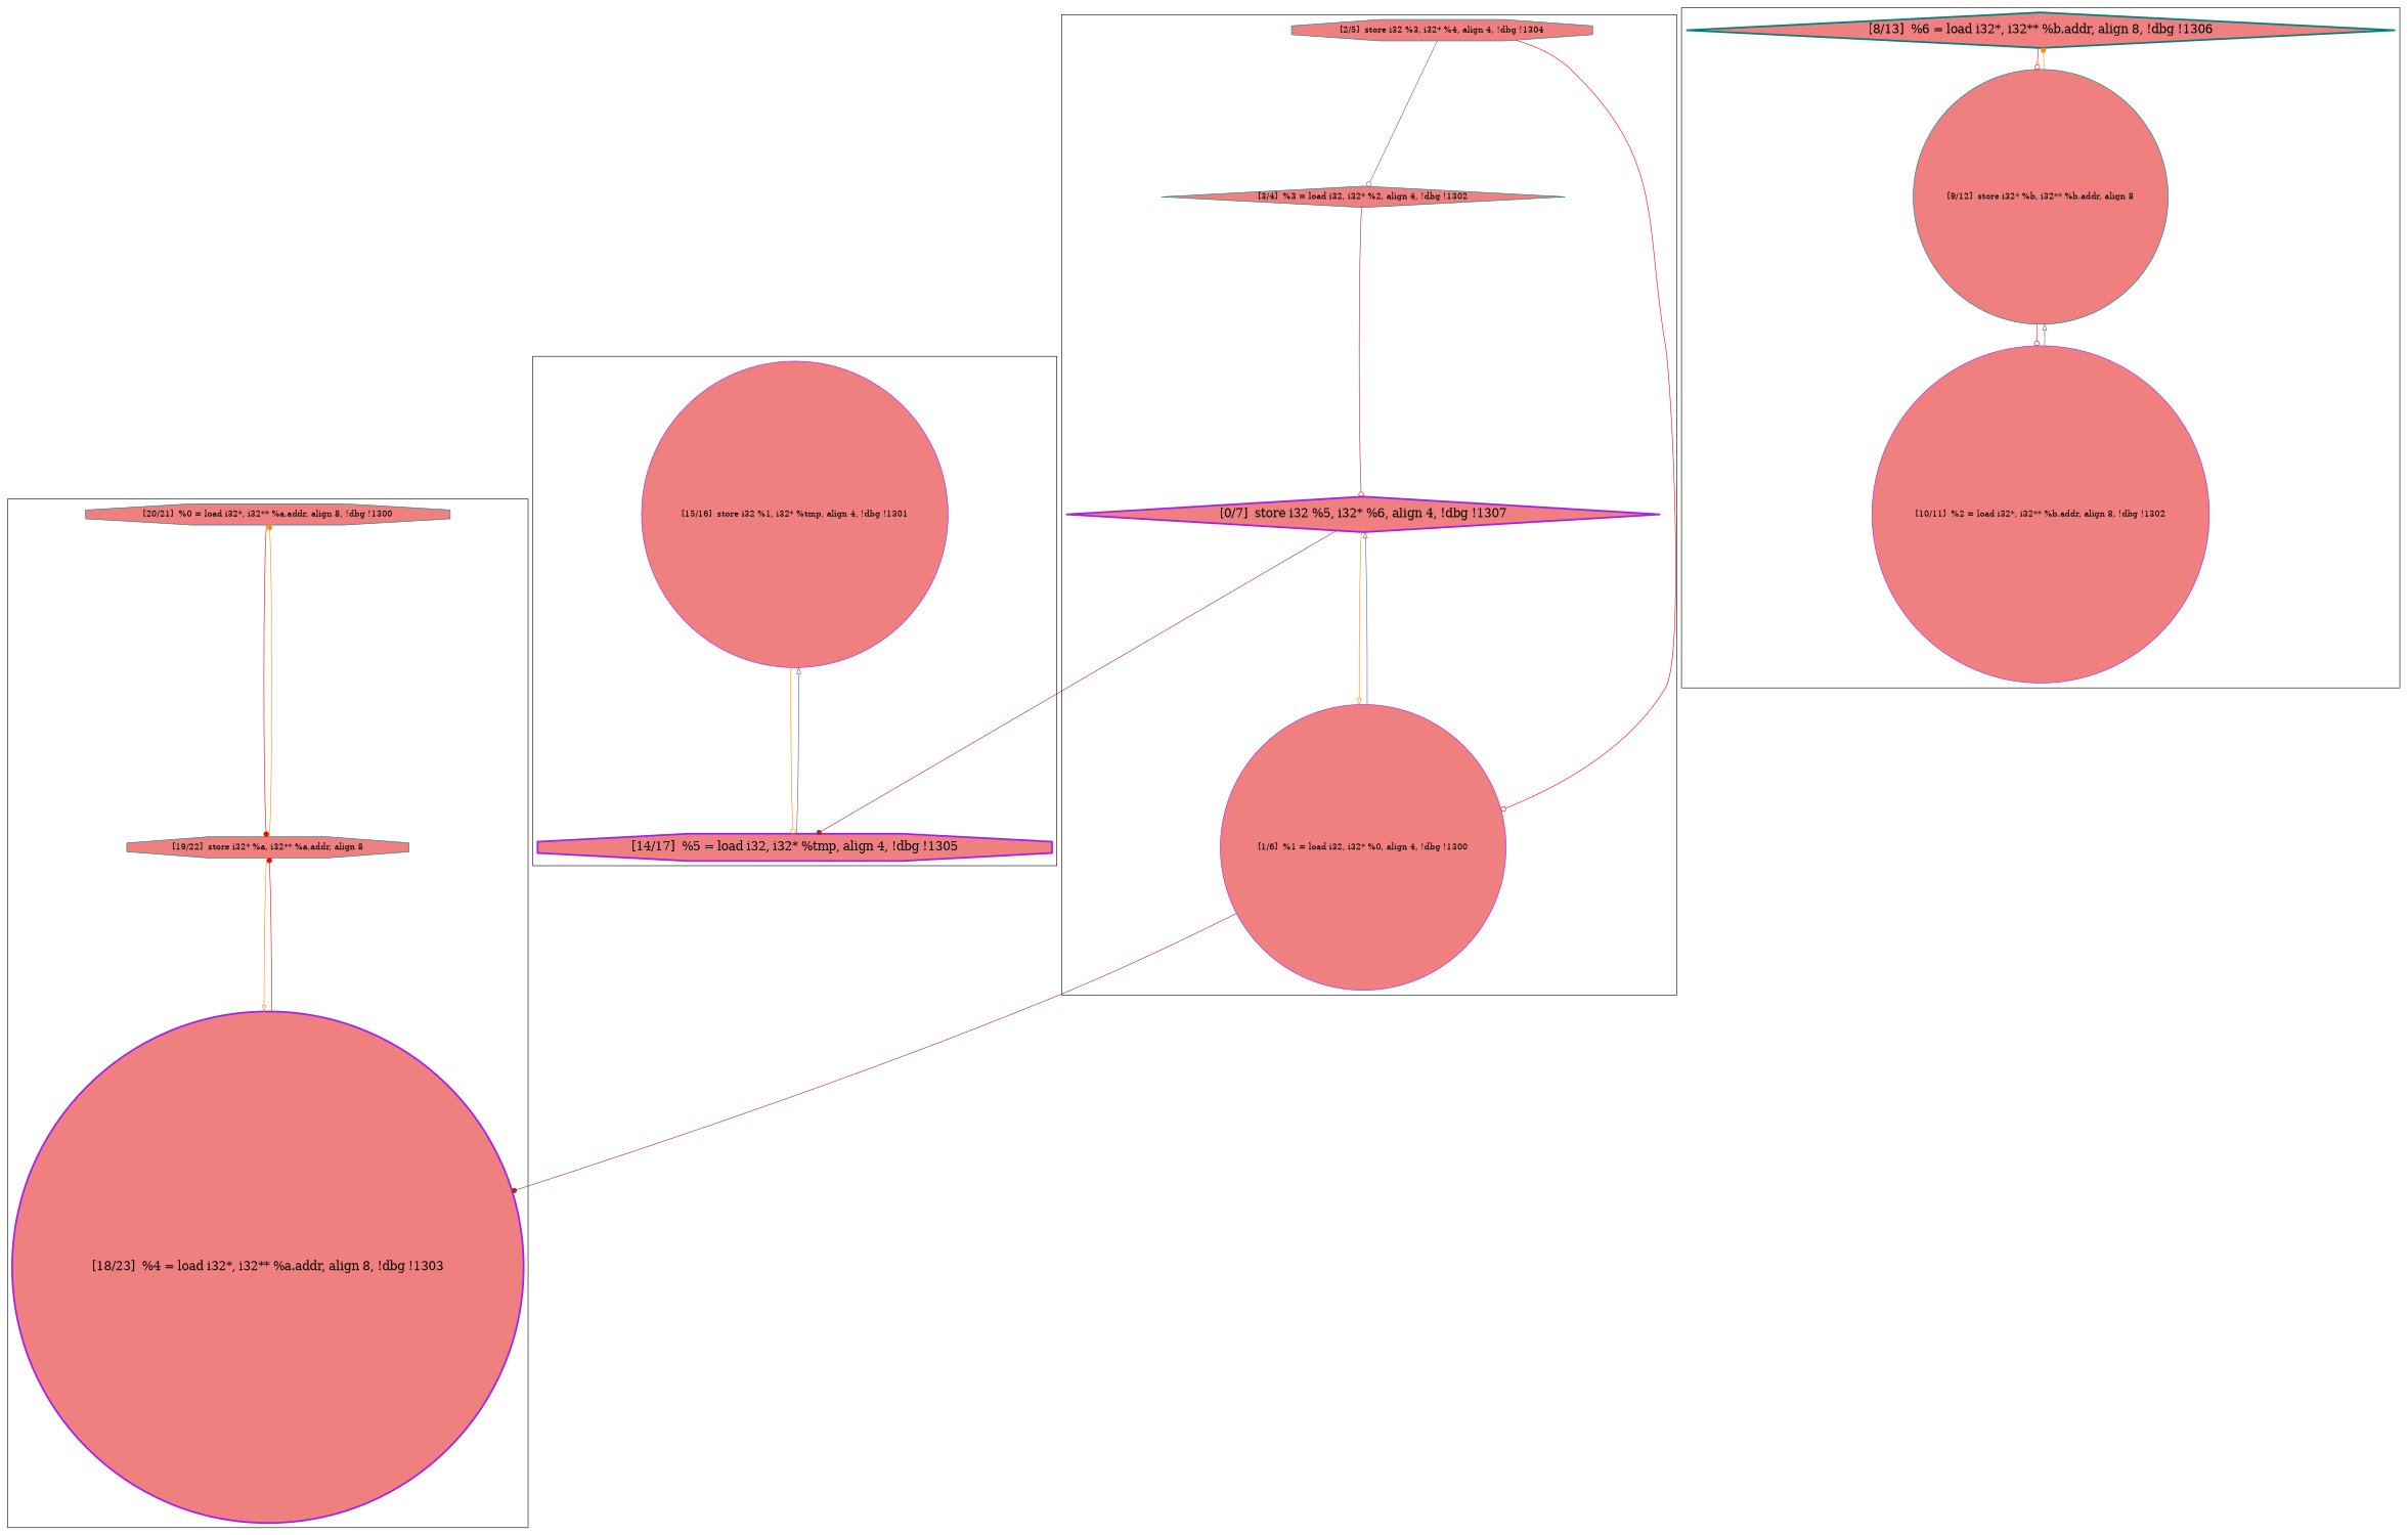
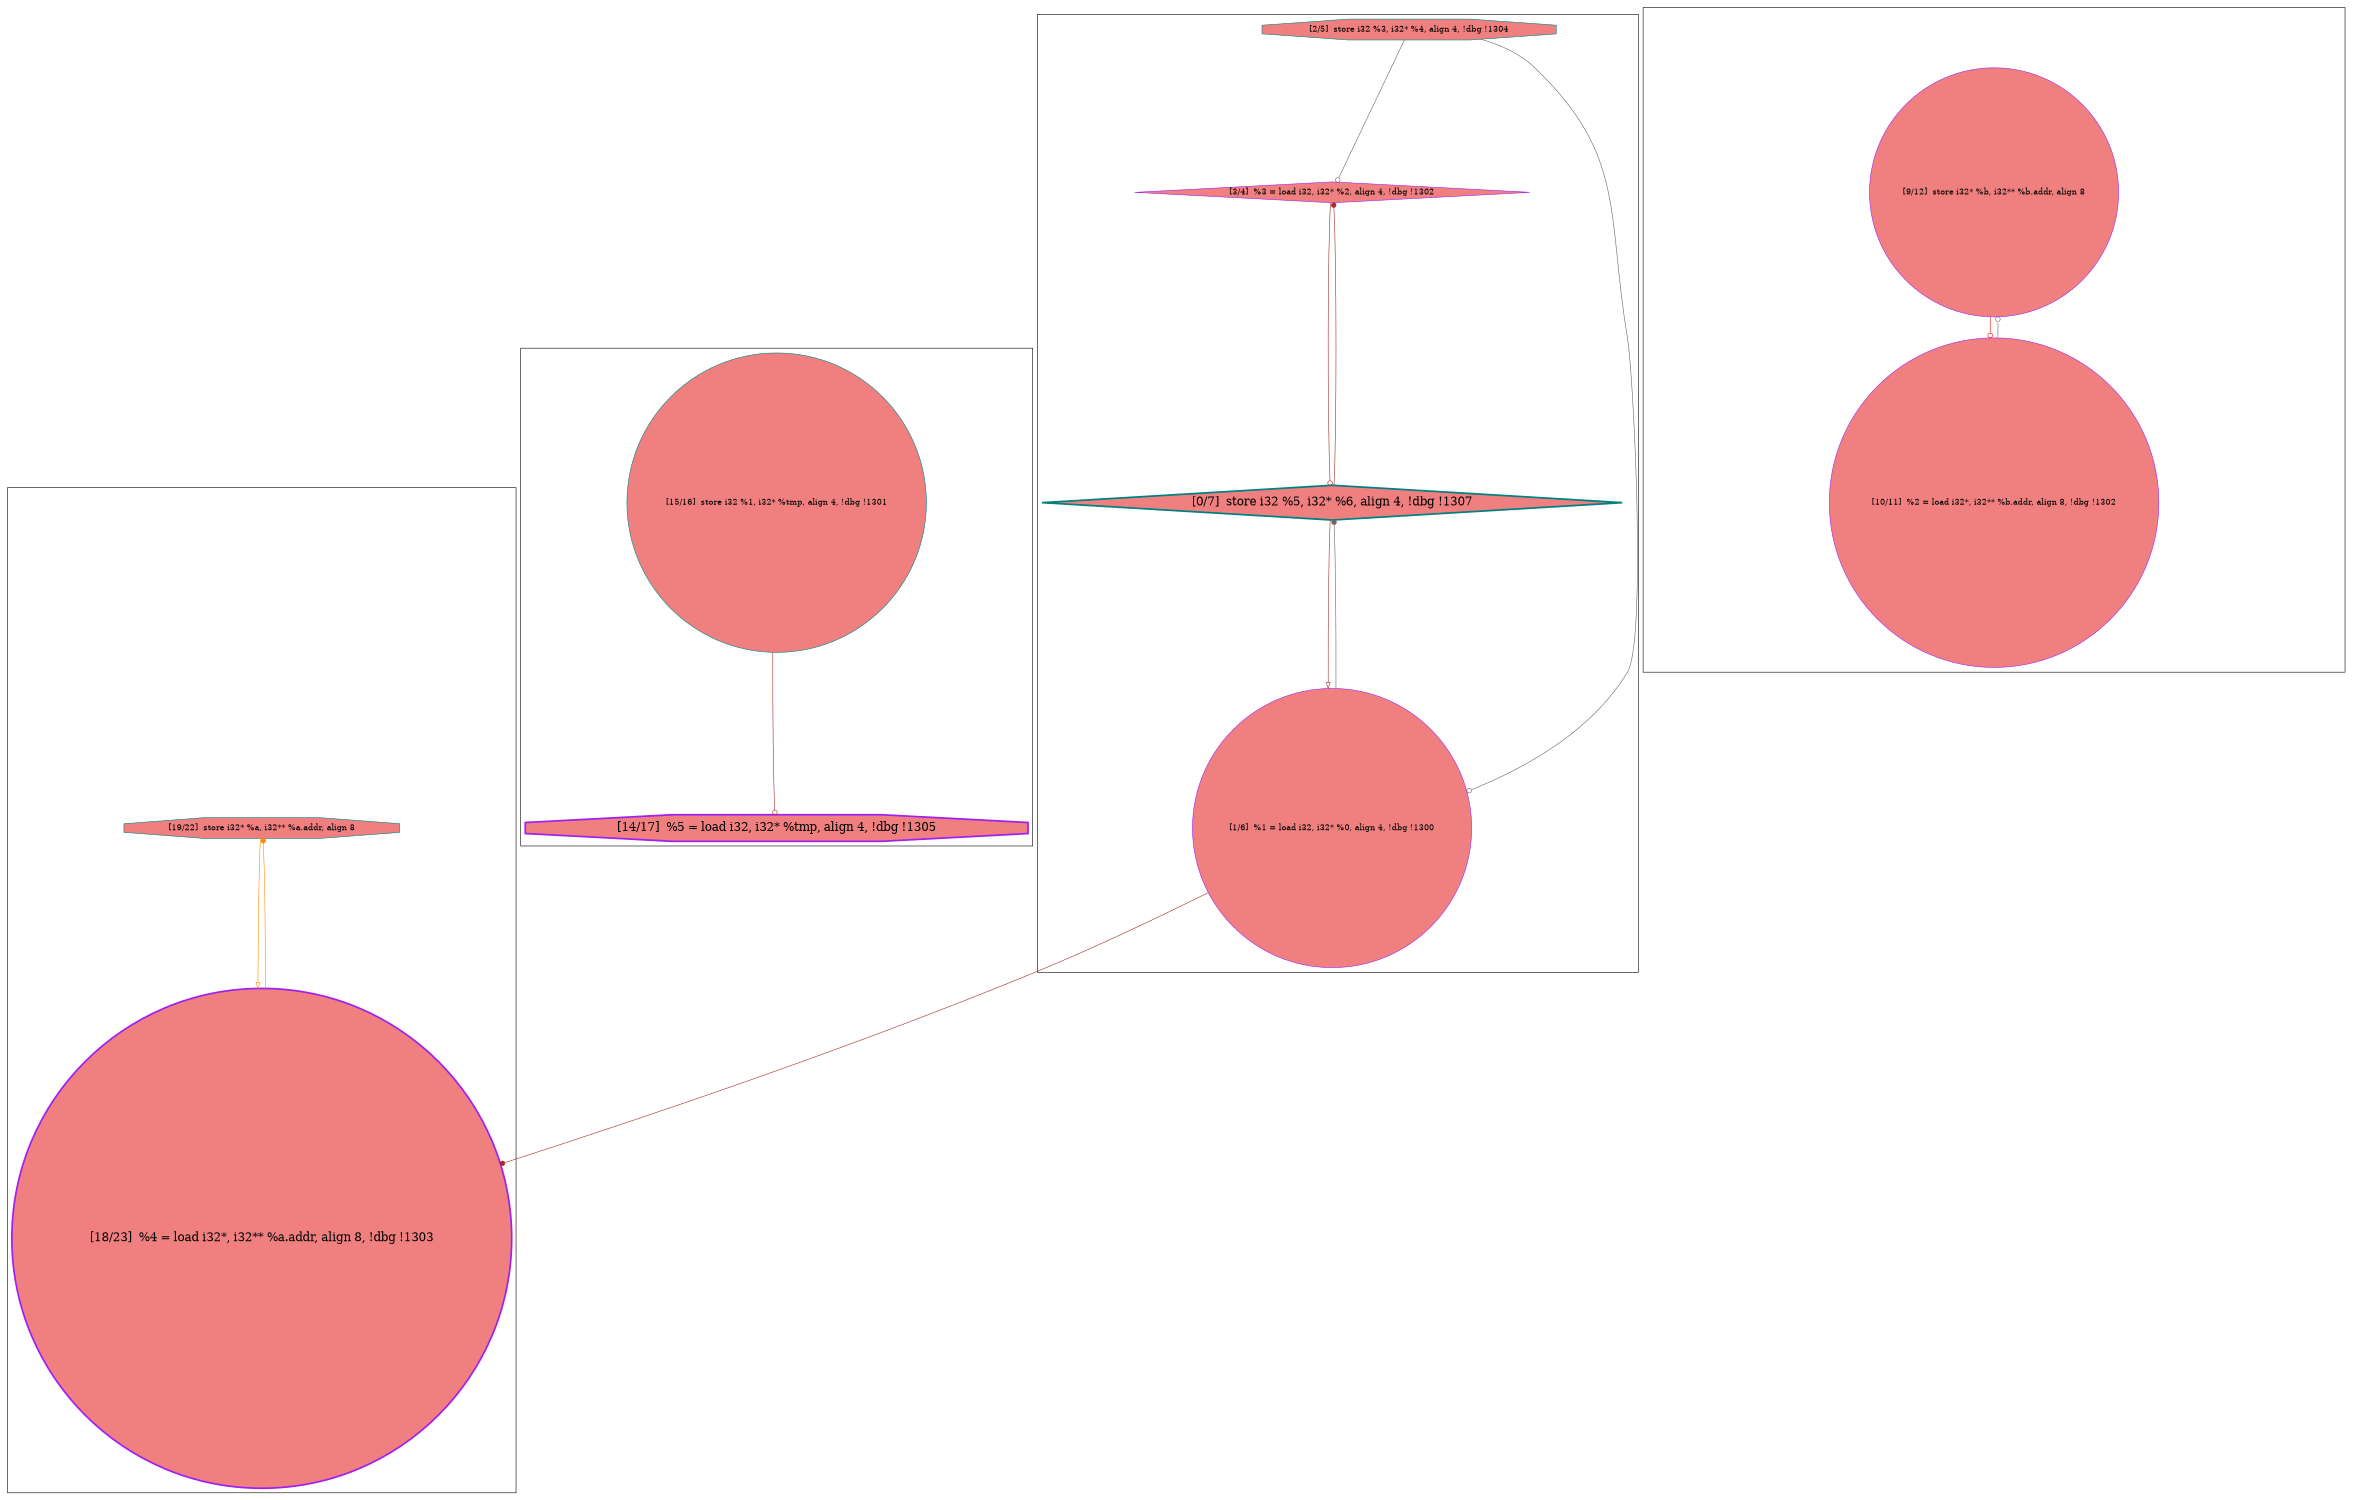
  digraph {
    node [color=purple fillcolor=lightcoral shape=circle style=filled]
    edge [arrowhead=dot color=brown]
-   n1 [label="[15/16]  store i32 %1, i32* %tmp, align 4, !dbg !1301"]
+   n1 [color=teal label="[15/16]  store i32 %1, i32* %tmp, align 4, !dbg !1301"]
    n2 [fontsize=20 label="[14/17]  %5 = load i32, i32* %tmp, align 4, !dbg !1305" penwidth=3.0 shape=octagon]
-   n3 [color=teal label="[20/21]  %0 = load i32*, i32** %a.addr, align 8, !dbg !1300" shape=octagon]
    n4 [color=teal label="[19/22]  store i32* %a, i32** %a.addr, align 8" shape=octagon]
    n5 [fontsize=20 label="[18/23]  %4 = load i32*, i32** %a.addr, align 8, !dbg !1303" penwidth=3.0]
-   n6 [color=teal label="[3/4]  %3 = load i32, i32* %2, align 4, !dbg !1302" shape=diamond]
-   n7 [fontsize=20 label="[0/7]  store i32 %5, i32* %6, align 4, !dbg !1307" penwidth=3.0 shape=diamond]
+   n6 [label="[3/4]  %3 = load i32, i32* %2, align 4, !dbg !1302" shape=diamond]
+   n7 [color=teal fontsize=20 label="[0/7]  store i32 %5, i32* %6, align 4, !dbg !1307" penwidth=3.0 shape=diamond]
    n8 [color=teal label="[2/5]  store i32 %3, i32* %4, align 4, !dbg !1304" shape=octagon]
    n9 [label="[1/6]  %1 = load i32, i32* %0, align 4, !dbg !1300"]
-   n10 [color=teal fontsize=20 label="[8/13]  %6 = load i32*, i32** %b.addr, align 8, !dbg !1306" penwidth=3.0 shape=diamond]
-   n11 [color=teal label="[9/12]  store i32* %b, i32** %b.addr, align 8"]
+   n11 [label="[9/12]  store i32* %b, i32** %b.addr, align 8"]
    n12 [label="[10/11]  %2 = load i32*, i32** %b.addr, align 8, !dbg !1302"]
    subgraph cluster_1 {
      n1
      n2
    }
    subgraph cluster_2 {
-     n3
      n4
      n5
    }
    subgraph cluster_3 {
      n6
      n7
      n8
      n9
    }
    subgraph cluster_4 {
-     n10
      n11
      n12
    }
-   n1 -> n2 [arrowhead=odot color=darkorange]
-   n2 -> n1 [arrowhead=onormal color=gray40]
-   n3 -> n4 [color=red]
-   n4 -> n3 [color=darkorange]
+   n1 -> n2 [arrowhead=odot]
    n4 -> n5 [arrowhead=onormal color=darkorange]
-   n5 -> n4 [color=red]
+   n5 -> n4 [color=darkorange]
    n6 -> n7 [arrowhead=odot]
-   n7 -> n2
-   n7 -> n9 [arrowhead=onormal color=darkorange]
+   n7 -> n6
+   n7 -> n9 [arrowhead=onormal]
    n8 -> n6 [arrowhead=odot color=gray40]
-   n8 -> n9 [arrowhead=odot color=red]
+   n8 -> n9 [arrowhead=odot color=gray40]
    n9 -> n5
-   n9 -> n7 [arrowhead=onormal color=gray40]
-   n10 -> n11 [arrowhead=odot color=red]
-   n11 -> n10 [color=darkorange]
+   n9 -> n7 [color=gray40]
    n11 -> n12 [arrowhead=odot color=red]
-   n12 -> n11 [arrowhead=onormal color=gray40]
+   n12 -> n11 [arrowhead=odot color=gray40]
  }
